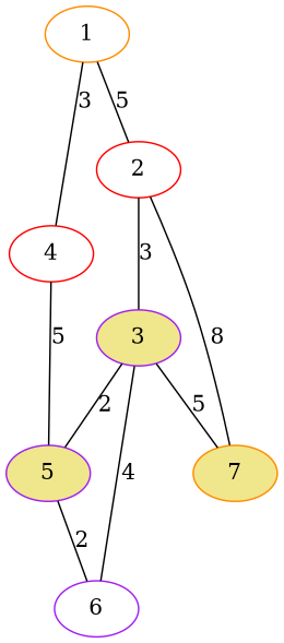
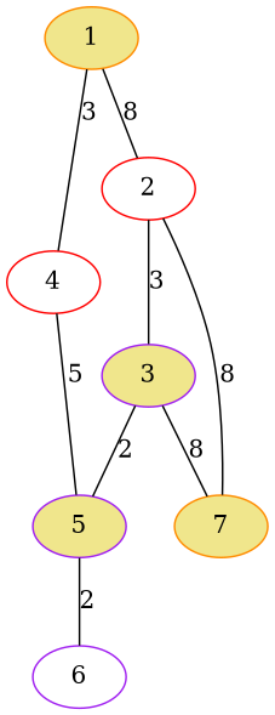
  graph {
    node [color=purple fillcolor=khaki style=filled weight=1]
-   1 [color=darkorange fillcolor=white]
+   1 [color=darkorange]
    4 [color=red fillcolor=white]
    2 [color=red fillcolor=white]
    5 [weight=2]
    3
    7 [color=darkorange weight=4]
    6 [fillcolor=white]
    1 -- 4 [label=3]
-   1 -- 2 [label=5]
+   1 -- 2 [label=8]
    4 -- 5 [label=5]
    2 -- 3 [label=3]
    2 -- 7 [label=8]
    5 -- 6 [label=2]
    3 -- 5 [label=2]
-   3 -- 7 [label=5]
-   3 -- 6 [label=4]
+   3 -- 7 [label=8]
  }
